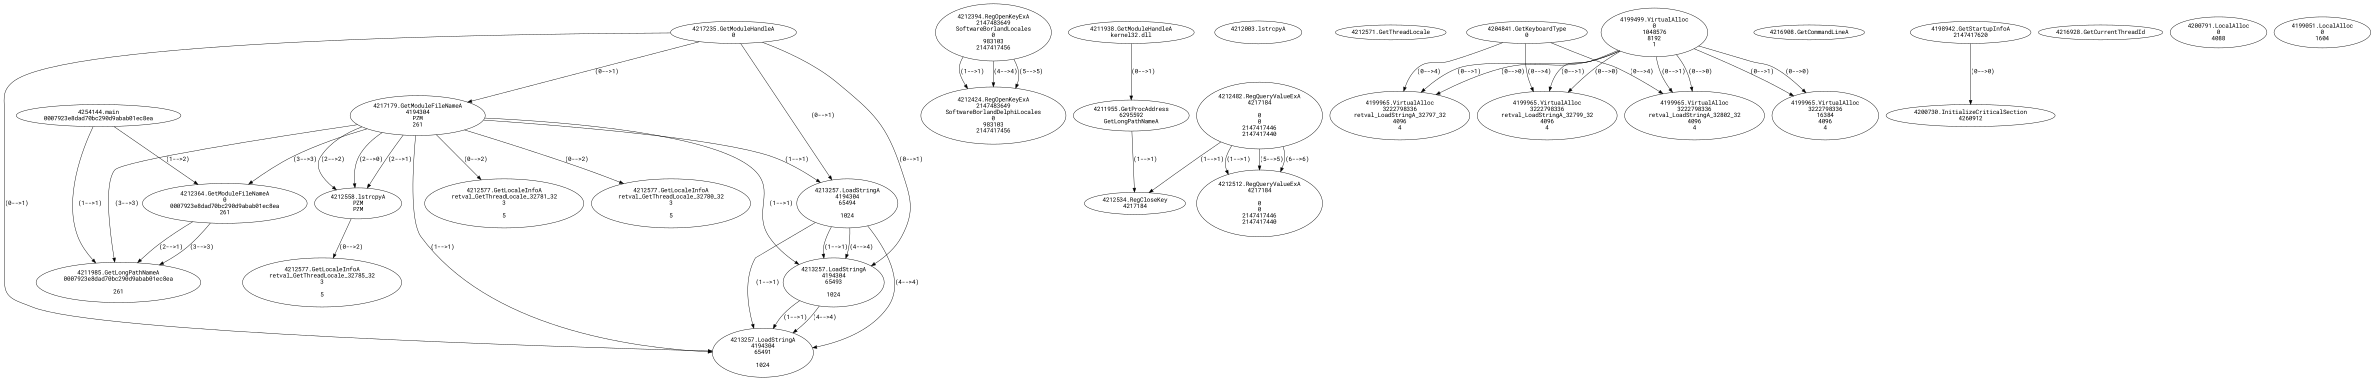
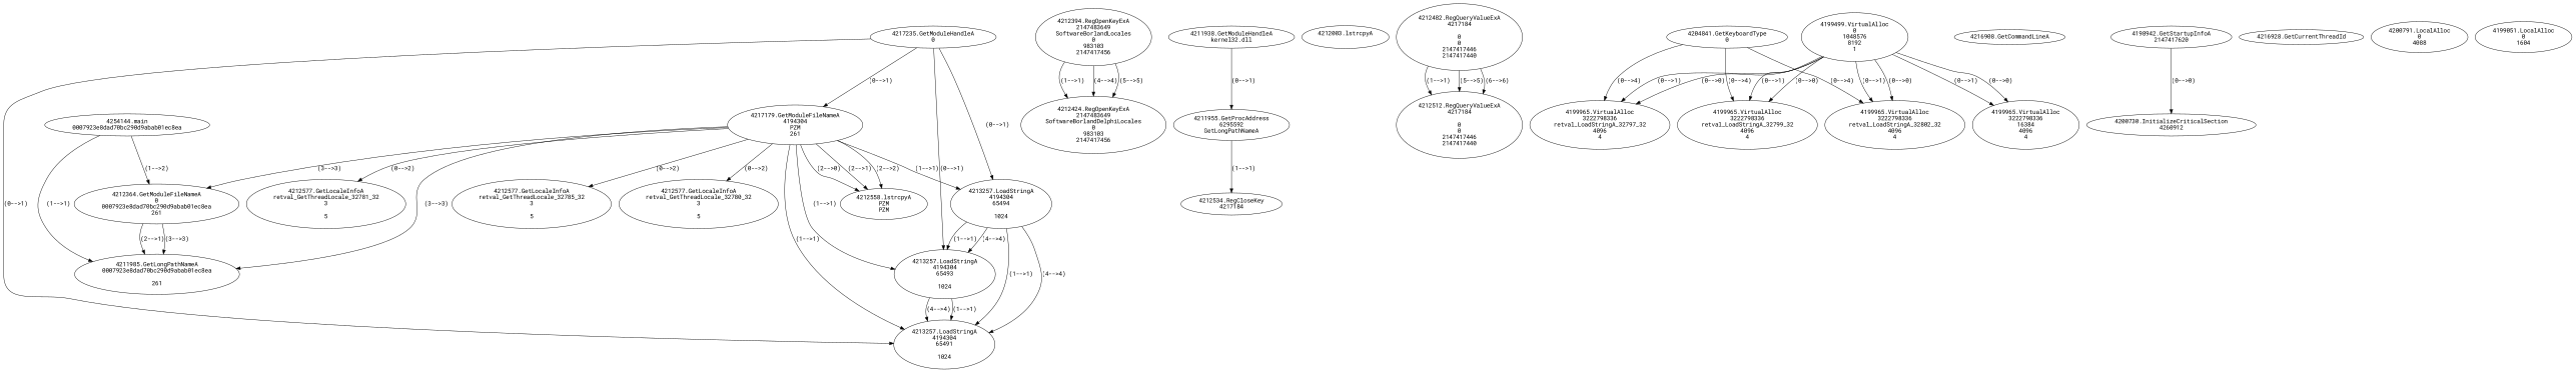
  digraph {
    fontname="Roboto Mono"
    node [fontname="Roboto Mono"]
    edge [fontname="Roboto Mono"]
    n1 [label="4254144.main\n0007923e8dad70bc290d9abab01ec8ea"]
    n2 [label="4212364.GetModuleFileNameA\n0\n0007923e8dad70bc290d9abab01ec8ea\n261"]
    n3 [label="4211985.GetLongPathNameA\n0007923e8dad70bc290d9abab01ec8ea\n\n261"]
    n4 [label="4217235.GetModuleHandleA\n0"]
    n5 [label="4217179.GetModuleFileNameA\n4194304\nPZM\n261"]
    n6 [label="4213257.LoadStringA\n4194304\n65494\n\n1024"]
    n7 [label="4213257.LoadStringA\n4194304\n65493\n\n1024"]
    n8 [label="4213257.LoadStringA\n4194304\n65491\n\n1024"]
    n9 [label="4212558.lstrcpyA\nPZM\nPZM"]
    n10 [label="4212577.GetLocaleInfoA\nretval_GetThreadLocale_32781_32\n3\n\n5"]
    n11 [label="4212577.GetLocaleInfoA\nretval_GetThreadLocale_32785_32\n3\n\n5"]
    n12 [label="4212577.GetLocaleInfoA\nretval_GetThreadLocale_32780_32\n3\n\n5"]
    n13 [label="4212394.RegOpenKeyExA\n2147483649\nSoftware\Borland\Locales\n0\n983103\n2147417456"]
    n14 [label="4212424.RegOpenKeyExA\n2147483649\nSoftware\Borland\Delphi\Locales\n0\n983103\n2147417456"]
    n15 [label="4211938.GetModuleHandleA\nkernel32.dll"]
    n16 [label="4211955.GetProcAddress\n6295592\nGetLongPathNameA"]
    n17 [label="4212534.RegCloseKey\n4217184"]
    n18 [label="4212003.lstrcpyA\n\n"]
    n19 [label="4212482.RegQueryValueExA\n4217184\n\n0\n0\n2147417446\n2147417440"]
    n20 [label="4212512.RegQueryValueExA\n4217184\n\n0\n0\n2147417446\n2147417440"]
-   n21 [label="4212571.GetThreadLocale\n"]
    n22 [label="4204841.GetKeyboardType\n0"]
    n23 [label="4199965.VirtualAlloc\n3222798336\nretval_LoadStringA_32797_32\n4096\n4"]
    n24 [label="4199965.VirtualAlloc\n3222798336\nretval_LoadStringA_32799_32\n4096\n4"]
    n25 [label="4199965.VirtualAlloc\n3222798336\nretval_LoadStringA_32802_32\n4096\n4"]
    n26 [label="4199965.VirtualAlloc\n3222798336\n16384\n4096\n4"]
    n27 [label="4216908.GetCommandLineA\n"]
    n28 [label="4198942.GetStartupInfoA\n2147417620"]
    n29 [label="4200730.InitializeCriticalSection\n4260912"]
    n30 [label="4216928.GetCurrentThreadId\n"]
    n31 [label="4200791.LocalAlloc\n0\n4088"]
    n32 [label="4199499.VirtualAlloc\n0\n1048576\n8192\n1"]
    n33 [label="4199051.LocalAlloc\n0\n1604"]
    n1 -> n2 [label="(1-->2)"]
    n1 -> n3 [label="(1-->1)"]
    n2 -> n3 [label="(2-->1)"]
    n2 -> n3 [label="(3-->3)"]
    n4 -> n5 [label="(0-->1)"]
    n4 -> n6 [label="(0-->1)"]
    n4 -> n7 [label="(0-->1)"]
    n4 -> n8 [label="(0-->1)"]
    n5 -> n2 [label="(3-->3)"]
    n5 -> n3 [label="(3-->3)"]
    n5 -> n6 [label="(1-->1)"]
    n5 -> n7 [label="(1-->1)"]
    n5 -> n8 [label="(1-->1)"]
    n5 -> n9 [label="(2-->1)"]
    n5 -> n9 [label="(2-->2)"]
    n5 -> n9 [label="(2-->0)"]
    n5 -> n10 [label="(0-->2)"]
-   n9 -> n11 [label="(0-->2)"]
+   n5 -> n11 [label="(0-->2)"]
    n5 -> n12 [label="(0-->2)"]
    n6 -> n7 [label="(1-->1)"]
    n6 -> n7 [label="(4-->4)"]
    n6 -> n8 [label="(1-->1)"]
    n6 -> n8 [label="(4-->4)"]
    n7 -> n8 [label="(1-->1)"]
    n7 -> n8 [label="(4-->4)"]
    n13 -> n14 [label="(1-->1)"]
    n13 -> n14 [label="(4-->4)"]
    n13 -> n14 [label="(5-->5)"]
    n15 -> n16 [label="(0-->1)"]
    n16 -> n17 [label="(1-->1)"]
-   n19 -> n17 [label="(1-->1)"]
    n19 -> n20 [label="(1-->1)"]
    n19 -> n20 [label="(5-->5)"]
    n19 -> n20 [label="(6-->6)"]
    n22 -> n23 [label="(0-->4)"]
    n22 -> n24 [label="(0-->4)"]
    n22 -> n25 [label="(0-->4)"]
    n28 -> n29 [label="(0-->0)"]
    n32 -> n23 [label="(0-->1)"]
    n32 -> n23 [label="(0-->0)"]
    n32 -> n24 [label="(0-->1)"]
    n32 -> n24 [label="(0-->0)"]
    n32 -> n25 [label="(0-->1)"]
    n32 -> n25 [label="(0-->0)"]
    n32 -> n26 [label="(0-->1)"]
    n32 -> n26 [label="(0-->0)"]
  }
